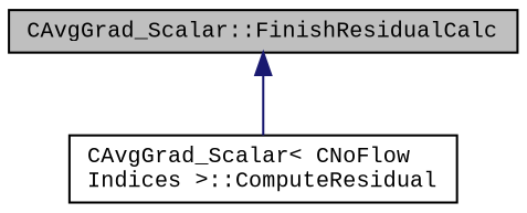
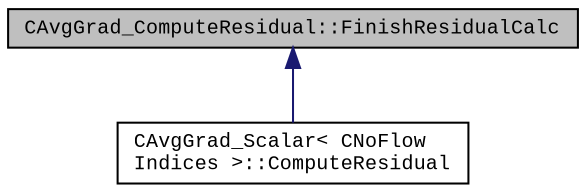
  digraph {
    rankdir=TB
    fontname="Liberation Mono"
    node [color=black fontname="Liberation Mono" fontsize=10 shape=record style=filled]
-   n1 [fillcolor=grey75 fontcolor=black height=0.2 label="CAvgGrad_Scalar::FinishResidualCalc" width=0.4]
+   n1 [fillcolor=grey75 fontcolor=black height=0.2 label="CAvgGrad_ComputeResidual::FinishResidualCalc" width=0.4]
    n2 [fillcolor=white height=0.2 label="CAvgGrad_Scalar\< CNoFlow\lIndices \>::ComputeResidual" width=0.4]
    n1 -> n2 [color=midnightblue dir=back fontname="Liberation Mono" fontsize=10 labelfontname=Helvetica labelfontsize=10 style=solid]
  }
